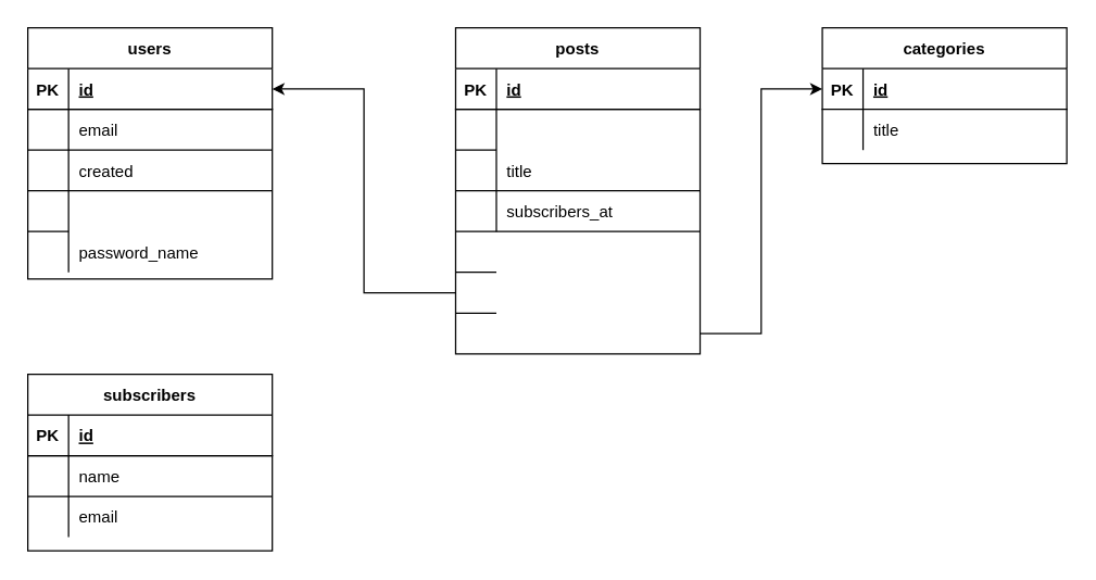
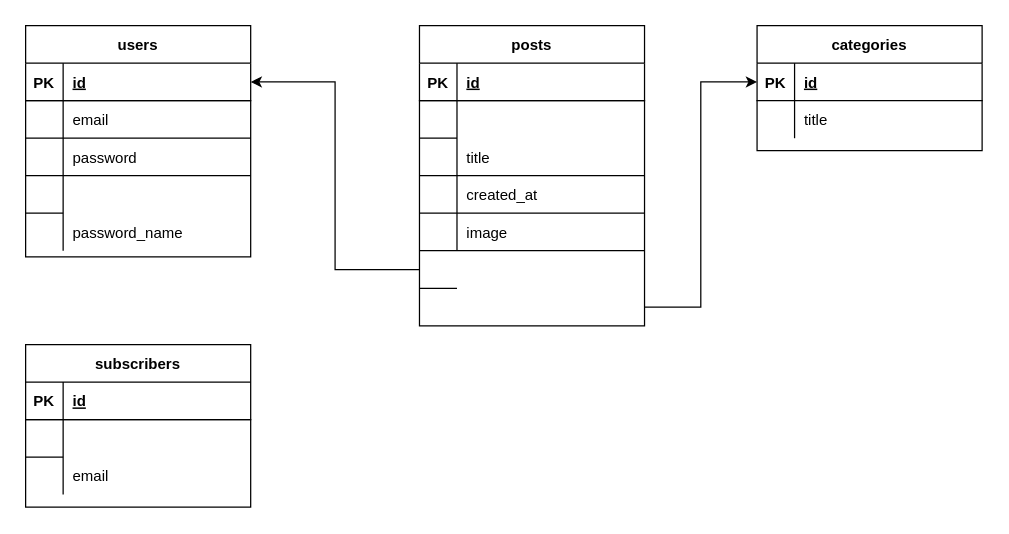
  <mxCell id="0" />
  <mxCell id="1" parent="0" />
  <mxCell id="2" value="subscribers" style="shape=table;startSize=30;container=1;collapsible=1;childLayout=tableLayout;fixedRows=1;rowLines=1;fontStyle=1;align=center;resizeLast=1;strokeColor=#000000;strokeWidth=1;fillColor=default;" vertex="1" parent="1"><mxGeometry x="20" y="275" width="180" height="130" as="geometry" /></mxCell>
  <mxCell id="3" value="" style="shape=partialRectangle;collapsible=0;dropTarget=0;pointerEvents=0;fillColor=none;top=0;left=0;bottom=1;right=0;points=[[0,0.5],[1,0.5]];portConstraint=eastwest;strokeColor=#000000;strokeWidth=1;" vertex="1" parent="2"><mxGeometry y="30" width="180" height="30" as="geometry" /></mxCell>
  <mxCell id="4" value="PK" style="shape=partialRectangle;connectable=0;fillColor=none;top=0;left=0;bottom=0;right=0;fontStyle=1;overflow=hidden;strokeColor=#000000;strokeWidth=1;" vertex="1" parent="3"><mxGeometry width="30" height="30" as="geometry"><mxRectangle width="30" height="30" as="alternateBounds" /></mxGeometry></mxCell>
  <mxCell id="5" value="id" style="shape=partialRectangle;connectable=0;fillColor=none;top=0;left=0;bottom=0;right=0;align=left;spacingLeft=6;fontStyle=5;overflow=hidden;strokeColor=#000000;strokeWidth=1;" vertex="1" parent="3"><mxGeometry x="30" width="150" height="30" as="geometry"><mxRectangle width="150" height="30" as="alternateBounds" /></mxGeometry></mxCell>
  <mxCell id="6" value="" style="shape=partialRectangle;collapsible=0;dropTarget=0;pointerEvents=0;fillColor=none;top=0;left=0;bottom=0;right=0;points=[[0,0.5],[1,0.5]];portConstraint=eastwest;strokeColor=#000000;strokeWidth=1;" vertex="1" parent="2"><mxGeometry y="60" width="180" height="30" as="geometry" /></mxCell>
  <mxCell id="7" value="" style="shape=partialRectangle;connectable=0;fillColor=none;top=0;left=0;bottom=0;right=0;editable=1;overflow=hidden;strokeColor=#000000;strokeWidth=1;" vertex="1" parent="6"><mxGeometry width="30" height="30" as="geometry"><mxRectangle width="30" height="30" as="alternateBounds" /></mxGeometry></mxCell>
- <mxCell id="8" value="name" style="shape=partialRectangle;connectable=0;fillColor=none;top=0;left=0;bottom=0;right=0;align=left;spacingLeft=6;overflow=hidden;strokeColor=#6c8ebf;strokeWidth=1;" vertex="1" parent="6"><mxGeometry x="30" width="150" height="30" as="geometry"><mxRectangle width="150" height="30" as="alternateBounds" /></mxGeometry></mxCell>
  <mxCell id="9" value="" style="shape=partialRectangle;collapsible=0;dropTarget=0;pointerEvents=0;fillColor=none;top=0;left=0;bottom=0;right=0;points=[[0,0.5],[1,0.5]];portConstraint=eastwest;strokeColor=#000000;strokeWidth=1;" vertex="1" parent="2"><mxGeometry y="90" width="180" height="30" as="geometry" /></mxCell>
  <mxCell id="10" value="" style="shape=partialRectangle;connectable=0;fillColor=none;top=0;left=0;bottom=0;right=0;editable=1;overflow=hidden;strokeColor=#000000;strokeWidth=1;" vertex="1" parent="9"><mxGeometry width="30" height="30" as="geometry"><mxRectangle width="30" height="30" as="alternateBounds" /></mxGeometry></mxCell>
  <mxCell id="11" value="email" style="shape=partialRectangle;connectable=0;fillColor=none;top=0;left=0;bottom=0;right=0;align=left;spacingLeft=6;overflow=hidden;strokeColor=#000000;strokeWidth=1;" vertex="1" parent="9"><mxGeometry x="30" width="150" height="30" as="geometry"><mxRectangle width="150" height="30" as="alternateBounds" /></mxGeometry></mxCell>
  <mxCell id="12" value="users" style="shape=table;startSize=30;container=1;collapsible=1;childLayout=tableLayout;fixedRows=1;rowLines=1;fontStyle=1;align=center;resizeLast=1;" vertex="1" parent="1"><mxGeometry x="20" y="20" width="180" height="185" as="geometry" /></mxCell>
  <mxCell id="13" value="" style="shape=partialRectangle;collapsible=0;dropTarget=0;pointerEvents=0;fillColor=none;top=0;left=0;bottom=1;right=0;points=[[0,0.5],[1,0.5]];portConstraint=eastwest;" vertex="1" parent="12"><mxGeometry y="30" width="180" height="30" as="geometry" /></mxCell>
  <mxCell id="14" value="PK" style="shape=partialRectangle;connectable=0;fillColor=none;top=0;left=0;bottom=0;right=0;fontStyle=1;overflow=hidden;" vertex="1" parent="13"><mxGeometry width="30" height="30" as="geometry"><mxRectangle width="30" height="30" as="alternateBounds" /></mxGeometry></mxCell>
  <mxCell id="15" value="id" style="shape=partialRectangle;connectable=0;fillColor=none;top=0;left=0;bottom=0;right=0;align=left;spacingLeft=6;fontStyle=5;overflow=hidden;" vertex="1" parent="13"><mxGeometry x="30" width="150" height="30" as="geometry"><mxRectangle width="150" height="30" as="alternateBounds" /></mxGeometry></mxCell>
  <mxCell id="16" value="" style="shape=partialRectangle;collapsible=0;dropTarget=0;pointerEvents=0;fillColor=none;top=0;left=0;bottom=0;right=0;points=[[0,0.5],[1,0.5]];portConstraint=eastwest;" vertex="1" parent="12"><mxGeometry y="60" width="180" height="30" as="geometry" /></mxCell>
  <mxCell id="17" value="" style="shape=partialRectangle;connectable=0;fillColor=none;top=0;left=0;bottom=0;right=0;editable=1;overflow=hidden;" vertex="1" parent="16"><mxGeometry width="30" height="30" as="geometry"><mxRectangle width="30" height="30" as="alternateBounds" /></mxGeometry></mxCell>
  <mxCell id="18" value="email" style="shape=partialRectangle;connectable=0;fillColor=none;top=0;left=0;bottom=0;right=0;align=left;spacingLeft=6;overflow=hidden;strokeColor=#000000;perimeterSpacing=1;strokeWidth=1;" vertex="1" parent="16"><mxGeometry x="30" width="150" height="30" as="geometry"><mxRectangle width="150" height="30" as="alternateBounds" /></mxGeometry></mxCell>
  <mxCell id="19" style="shape=partialRectangle;collapsible=0;dropTarget=0;pointerEvents=0;fillColor=none;top=0;left=0;bottom=0;right=0;points=[[0,0.5],[1,0.5]];portConstraint=eastwest;" vertex="1" parent="12"><mxGeometry y="90" width="180" height="30" as="geometry" /></mxCell>
  <mxCell id="20" style="shape=partialRectangle;connectable=0;fillColor=none;top=0;left=0;bottom=0;right=0;editable=1;overflow=hidden;" vertex="1" parent="19"><mxGeometry width="30" height="30" as="geometry"><mxRectangle width="30" height="30" as="alternateBounds" /></mxGeometry></mxCell>
- <mxCell id="21" value="created" style="shape=partialRectangle;connectable=0;fillColor=none;top=0;left=0;bottom=0;right=0;align=left;spacingLeft=6;overflow=hidden;strokeColor=#000000;perimeterSpacing=1;strokeWidth=1;" vertex="1" parent="19"><mxGeometry x="30" width="150" height="30" as="geometry"><mxRectangle width="150" height="30" as="alternateBounds" /></mxGeometry></mxCell>
+ <mxCell id="21" value="password" style="shape=partialRectangle;connectable=0;fillColor=none;top=0;left=0;bottom=0;right=0;align=left;spacingLeft=6;overflow=hidden;strokeColor=#000000;perimeterSpacing=1;strokeWidth=1;" vertex="1" parent="19"><mxGeometry x="30" width="150" height="30" as="geometry"><mxRectangle width="150" height="30" as="alternateBounds" /></mxGeometry></mxCell>
  <mxCell id="22" value="" style="shape=partialRectangle;collapsible=0;dropTarget=0;pointerEvents=0;fillColor=none;top=0;left=0;bottom=0;right=0;points=[[0,0.5],[1,0.5]];portConstraint=eastwest;" vertex="1" parent="12"><mxGeometry y="120" width="180" height="30" as="geometry" /></mxCell>
  <mxCell id="23" value="" style="shape=partialRectangle;connectable=0;fillColor=none;top=0;left=0;bottom=0;right=0;editable=1;overflow=hidden;" vertex="1" parent="22"><mxGeometry width="30" height="30" as="geometry"><mxRectangle width="30" height="30" as="alternateBounds" /></mxGeometry></mxCell>
  <mxCell id="24" value="" style="shape=partialRectangle;collapsible=0;dropTarget=0;pointerEvents=0;fillColor=none;top=0;left=0;bottom=0;right=0;points=[[0,0.5],[1,0.5]];portConstraint=eastwest;" vertex="1" parent="12"><mxGeometry y="150" width="180" height="30" as="geometry" /></mxCell>
  <mxCell id="25" value="" style="shape=partialRectangle;connectable=0;fillColor=none;top=0;left=0;bottom=0;right=0;editable=1;overflow=hidden;" vertex="1" parent="24"><mxGeometry width="30" height="30" as="geometry"><mxRectangle width="30" height="30" as="alternateBounds" /></mxGeometry></mxCell>
  <mxCell id="26" value="password_name" style="shape=partialRectangle;connectable=0;fillColor=none;top=0;left=0;bottom=0;right=0;align=left;spacingLeft=6;overflow=hidden;strokeColor=#6c8ebf;" vertex="1" parent="24"><mxGeometry x="30" width="150" height="30" as="geometry"><mxRectangle width="150" height="30" as="alternateBounds" /></mxGeometry></mxCell>
  <mxCell id="27" value="posts" style="shape=table;startSize=30;container=1;collapsible=1;childLayout=tableLayout;fixedRows=1;rowLines=1;fontStyle=1;align=center;resizeLast=1;strokeColor=#000000;strokeWidth=1;fillColor=default;" vertex="1" parent="1"><mxGeometry x="335" y="20" width="180" height="240" as="geometry" /></mxCell>
  <mxCell id="28" value="" style="shape=partialRectangle;collapsible=0;dropTarget=0;pointerEvents=0;fillColor=none;top=0;left=0;bottom=1;right=0;points=[[0,0.5],[1,0.5]];portConstraint=eastwest;strokeColor=#000000;strokeWidth=1;" vertex="1" parent="27"><mxGeometry y="30" width="180" height="30" as="geometry" /></mxCell>
  <mxCell id="29" value="PK" style="shape=partialRectangle;connectable=0;fillColor=none;top=0;left=0;bottom=0;right=0;fontStyle=1;overflow=hidden;strokeColor=#000000;strokeWidth=1;" vertex="1" parent="28"><mxGeometry width="30" height="30" as="geometry"><mxRectangle width="30" height="30" as="alternateBounds" /></mxGeometry></mxCell>
  <mxCell id="30" value="id" style="shape=partialRectangle;connectable=0;fillColor=none;top=0;left=0;bottom=0;right=0;align=left;spacingLeft=6;fontStyle=5;overflow=hidden;strokeColor=#000000;strokeWidth=1;" vertex="1" parent="28"><mxGeometry x="30" width="150" height="30" as="geometry"><mxRectangle width="150" height="30" as="alternateBounds" /></mxGeometry></mxCell>
  <mxCell id="31" value="" style="shape=partialRectangle;collapsible=0;dropTarget=0;pointerEvents=0;fillColor=none;top=0;left=0;bottom=0;right=0;points=[[0,0.5],[1,0.5]];portConstraint=eastwest;strokeColor=#000000;strokeWidth=1;" vertex="1" parent="27"><mxGeometry y="60" width="180" height="30" as="geometry" /></mxCell>
  <mxCell id="32" value="" style="shape=partialRectangle;connectable=0;fillColor=none;top=0;left=0;bottom=0;right=0;editable=1;overflow=hidden;strokeColor=#000000;strokeWidth=1;" vertex="1" parent="31"><mxGeometry width="30" height="30" as="geometry"><mxRectangle width="30" height="30" as="alternateBounds" /></mxGeometry></mxCell>
  <mxCell id="33" value="" style="shape=partialRectangle;collapsible=0;dropTarget=0;pointerEvents=0;fillColor=none;top=0;left=0;bottom=0;right=0;points=[[0,0.5],[1,0.5]];portConstraint=eastwest;strokeColor=#000000;strokeWidth=1;" vertex="1" parent="27"><mxGeometry y="90" width="180" height="30" as="geometry" /></mxCell>
  <mxCell id="34" value="" style="shape=partialRectangle;connectable=0;fillColor=none;top=0;left=0;bottom=0;right=0;editable=1;overflow=hidden;strokeColor=#000000;strokeWidth=1;" vertex="1" parent="33"><mxGeometry width="30" height="30" as="geometry"><mxRectangle width="30" height="30" as="alternateBounds" /></mxGeometry></mxCell>
  <mxCell id="35" value="title" style="shape=partialRectangle;connectable=0;fillColor=none;top=0;left=0;bottom=0;right=0;align=left;spacingLeft=6;overflow=hidden;strokeColor=#000000;strokeWidth=1;" vertex="1" parent="33"><mxGeometry x="30" width="150" height="30" as="geometry"><mxRectangle width="150" height="30" as="alternateBounds" /></mxGeometry></mxCell>
  <mxCell id="36" style="shape=partialRectangle;collapsible=0;dropTarget=0;pointerEvents=0;fillColor=none;top=0;left=0;bottom=0;right=0;points=[[0,0.5],[1,0.5]];portConstraint=eastwest;strokeColor=#000000;strokeWidth=1;" vertex="1" parent="27"><mxGeometry y="120" width="180" height="30" as="geometry" /></mxCell>
  <mxCell id="37" style="shape=partialRectangle;connectable=0;fillColor=none;top=0;left=0;bottom=0;right=0;editable=1;overflow=hidden;strokeColor=#000000;strokeWidth=1;" vertex="1" parent="36"><mxGeometry width="30" height="30" as="geometry"><mxRectangle width="30" height="30" as="alternateBounds" /></mxGeometry></mxCell>
- <mxCell id="38" value="subscribers_at" style="shape=partialRectangle;connectable=0;fillColor=none;top=0;left=0;bottom=0;right=0;align=left;spacingLeft=6;overflow=hidden;strokeColor=#000000;strokeWidth=1;" vertex="1" parent="36"><mxGeometry x="30" width="150" height="30" as="geometry"><mxRectangle width="150" height="30" as="alternateBounds" /></mxGeometry></mxCell>
+ <mxCell id="38" value="created_at" style="shape=partialRectangle;connectable=0;fillColor=none;top=0;left=0;bottom=0;right=0;align=left;spacingLeft=6;overflow=hidden;strokeColor=#000000;strokeWidth=1;" vertex="1" parent="36"><mxGeometry x="30" width="150" height="30" as="geometry"><mxRectangle width="150" height="30" as="alternateBounds" /></mxGeometry></mxCell>
  <mxCell id="39" style="shape=partialRectangle;collapsible=0;dropTarget=0;pointerEvents=0;fillColor=none;top=0;left=0;bottom=0;right=0;points=[[0,0.5],[1,0.5]];portConstraint=eastwest;strokeColor=#000000;strokeWidth=1;" vertex="1" parent="27"><mxGeometry y="150" width="180" height="30" as="geometry" /></mxCell>
  <mxCell id="40" style="shape=partialRectangle;connectable=0;fillColor=none;top=0;left=0;bottom=0;right=0;editable=1;overflow=hidden;strokeColor=#000000;strokeWidth=1;" vertex="1" parent="39"><mxGeometry width="30" height="30" as="geometry"><mxRectangle width="30" height="30" as="alternateBounds" /></mxGeometry></mxCell>
+ <mxCell id="41" value="image" style="shape=partialRectangle;connectable=0;fillColor=none;top=0;left=0;bottom=0;right=0;align=left;spacingLeft=6;overflow=hidden;strokeColor=#000000;strokeWidth=1;" vertex="1" parent="39"><mxGeometry x="30" width="150" height="30" as="geometry"><mxRectangle width="150" height="30" as="alternateBounds" /></mxGeometry></mxCell>
  <mxCell id="42" value="" style="shape=partialRectangle;collapsible=0;dropTarget=0;pointerEvents=0;fillColor=none;top=0;left=0;bottom=0;right=0;points=[[0,0.5],[1,0.5]];portConstraint=eastwest;strokeColor=#000000;strokeWidth=1;" vertex="1" parent="27"><mxGeometry y="180" width="180" height="30" as="geometry" /></mxCell>
  <mxCell id="43" value="" style="shape=partialRectangle;connectable=0;fillColor=none;top=0;left=0;bottom=0;right=0;editable=1;overflow=hidden;strokeColor=#000000;strokeWidth=1;" vertex="1" parent="42"><mxGeometry width="30" height="30" as="geometry"><mxRectangle width="30" height="30" as="alternateBounds" /></mxGeometry></mxCell>
  <mxCell id="44" style="shape=partialRectangle;collapsible=0;dropTarget=0;pointerEvents=0;fillColor=none;top=0;left=0;bottom=0;right=0;points=[[0,0.5],[1,0.5]];portConstraint=eastwest;strokeColor=#000000;strokeWidth=1;" vertex="1" parent="27"><mxGeometry y="210" width="180" height="30" as="geometry" /></mxCell>
  <mxCell id="45" style="shape=partialRectangle;connectable=0;fillColor=none;top=0;left=0;bottom=0;right=0;editable=1;overflow=hidden;strokeColor=#000000;strokeWidth=1;" vertex="1" parent="44"><mxGeometry width="30" height="30" as="geometry"><mxRectangle width="30" height="30" as="alternateBounds" /></mxGeometry></mxCell>
  <mxCell id="46" style="edgeStyle=orthogonalEdgeStyle;rounded=0;orthogonalLoop=1;jettySize=auto;html=1;entryX=1;entryY=0.5;entryDx=0;entryDy=0;" edge="1" parent="1" source="42" target="13"><mxGeometry relative="1" as="geometry" /></mxCell>
  <mxCell id="47" value="categories" style="shape=table;startSize=30;container=1;collapsible=1;childLayout=tableLayout;fixedRows=1;rowLines=0;fontStyle=1;align=center;resizeLast=1;strokeColor=#000000;strokeWidth=1;fillColor=none;" vertex="1" parent="1"><mxGeometry x="605" y="20" width="180" height="100" as="geometry" /></mxCell>
  <mxCell id="48" value="" style="shape=partialRectangle;collapsible=0;dropTarget=0;pointerEvents=0;fillColor=none;top=0;left=0;bottom=1;right=0;points=[[0,0.5],[1,0.5]];portConstraint=eastwest;strokeColor=#000000;strokeWidth=1;" vertex="1" parent="47"><mxGeometry y="30" width="180" height="30" as="geometry" /></mxCell>
  <mxCell id="49" value="PK" style="shape=partialRectangle;connectable=0;fillColor=none;top=0;left=0;bottom=0;right=0;fontStyle=1;overflow=hidden;strokeColor=#000000;strokeWidth=1;" vertex="1" parent="48"><mxGeometry width="30" height="30" as="geometry"><mxRectangle width="30" height="30" as="alternateBounds" /></mxGeometry></mxCell>
  <mxCell id="50" value="id" style="shape=partialRectangle;connectable=0;fillColor=none;top=0;left=0;bottom=0;right=0;align=left;spacingLeft=6;fontStyle=5;overflow=hidden;strokeColor=#000000;strokeWidth=1;" vertex="1" parent="48"><mxGeometry x="30" width="150" height="30" as="geometry"><mxRectangle width="150" height="30" as="alternateBounds" /></mxGeometry></mxCell>
  <mxCell id="51" value="" style="shape=partialRectangle;collapsible=0;dropTarget=0;pointerEvents=0;fillColor=none;top=0;left=0;bottom=0;right=0;points=[[0,0.5],[1,0.5]];portConstraint=eastwest;strokeColor=#000000;strokeWidth=1;" vertex="1" parent="47"><mxGeometry y="60" width="180" height="30" as="geometry" /></mxCell>
  <mxCell id="52" value="" style="shape=partialRectangle;connectable=0;fillColor=none;top=0;left=0;bottom=0;right=0;editable=1;overflow=hidden;strokeColor=#000000;strokeWidth=1;" vertex="1" parent="51"><mxGeometry width="30" height="30" as="geometry"><mxRectangle width="30" height="30" as="alternateBounds" /></mxGeometry></mxCell>
  <mxCell id="53" value="title" style="shape=partialRectangle;connectable=0;fillColor=none;top=0;left=0;bottom=0;right=0;align=left;spacingLeft=6;overflow=hidden;strokeColor=#000000;strokeWidth=1;" vertex="1" parent="51"><mxGeometry x="30" width="150" height="30" as="geometry"><mxRectangle width="150" height="30" as="alternateBounds" /></mxGeometry></mxCell>
  <mxCell id="54" style="edgeStyle=orthogonalEdgeStyle;rounded=0;orthogonalLoop=1;jettySize=auto;html=1;entryX=0;entryY=0.5;entryDx=0;entryDy=0;" edge="1" parent="1" source="44" target="48"><mxGeometry relative="1" as="geometry" /></mxCell>
